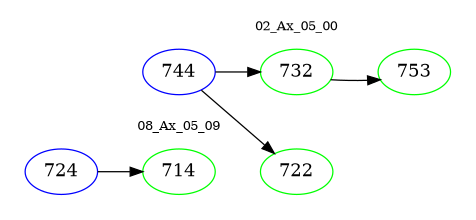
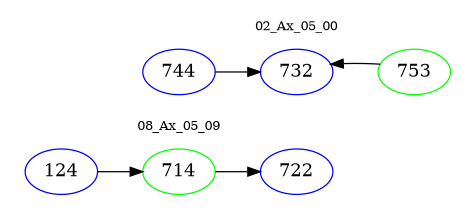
  digraph {
    rankdir=LR
    node [color=green]
    edge [color=black]
    n1 [color=blue label=744]
-   n2 [label=732]
+   n2 [color=blue label=732]
    n3 [label=753]
-   n4 [color=blue label=724]
+   n4 [color=blue label=124]
    n5 [label=714]
-   n6 [label=722]
+   n6 [color=blue label=722]
    subgraph cluster_1 {
      color=white
      fontsize=10
      label="02_Ax_05_00"
      n1
      n2
      n3
    }
    subgraph cluster_2 {
      color=white
      fontsize=10
      label="08_Ax_05_09"
      n4
      n5
      n6
    }
    n1 -> n2
-   n2 -> n3
+   n3 -> n2
    n4 -> n5
-   n1 -> n6
+   n5 -> n6
  }
